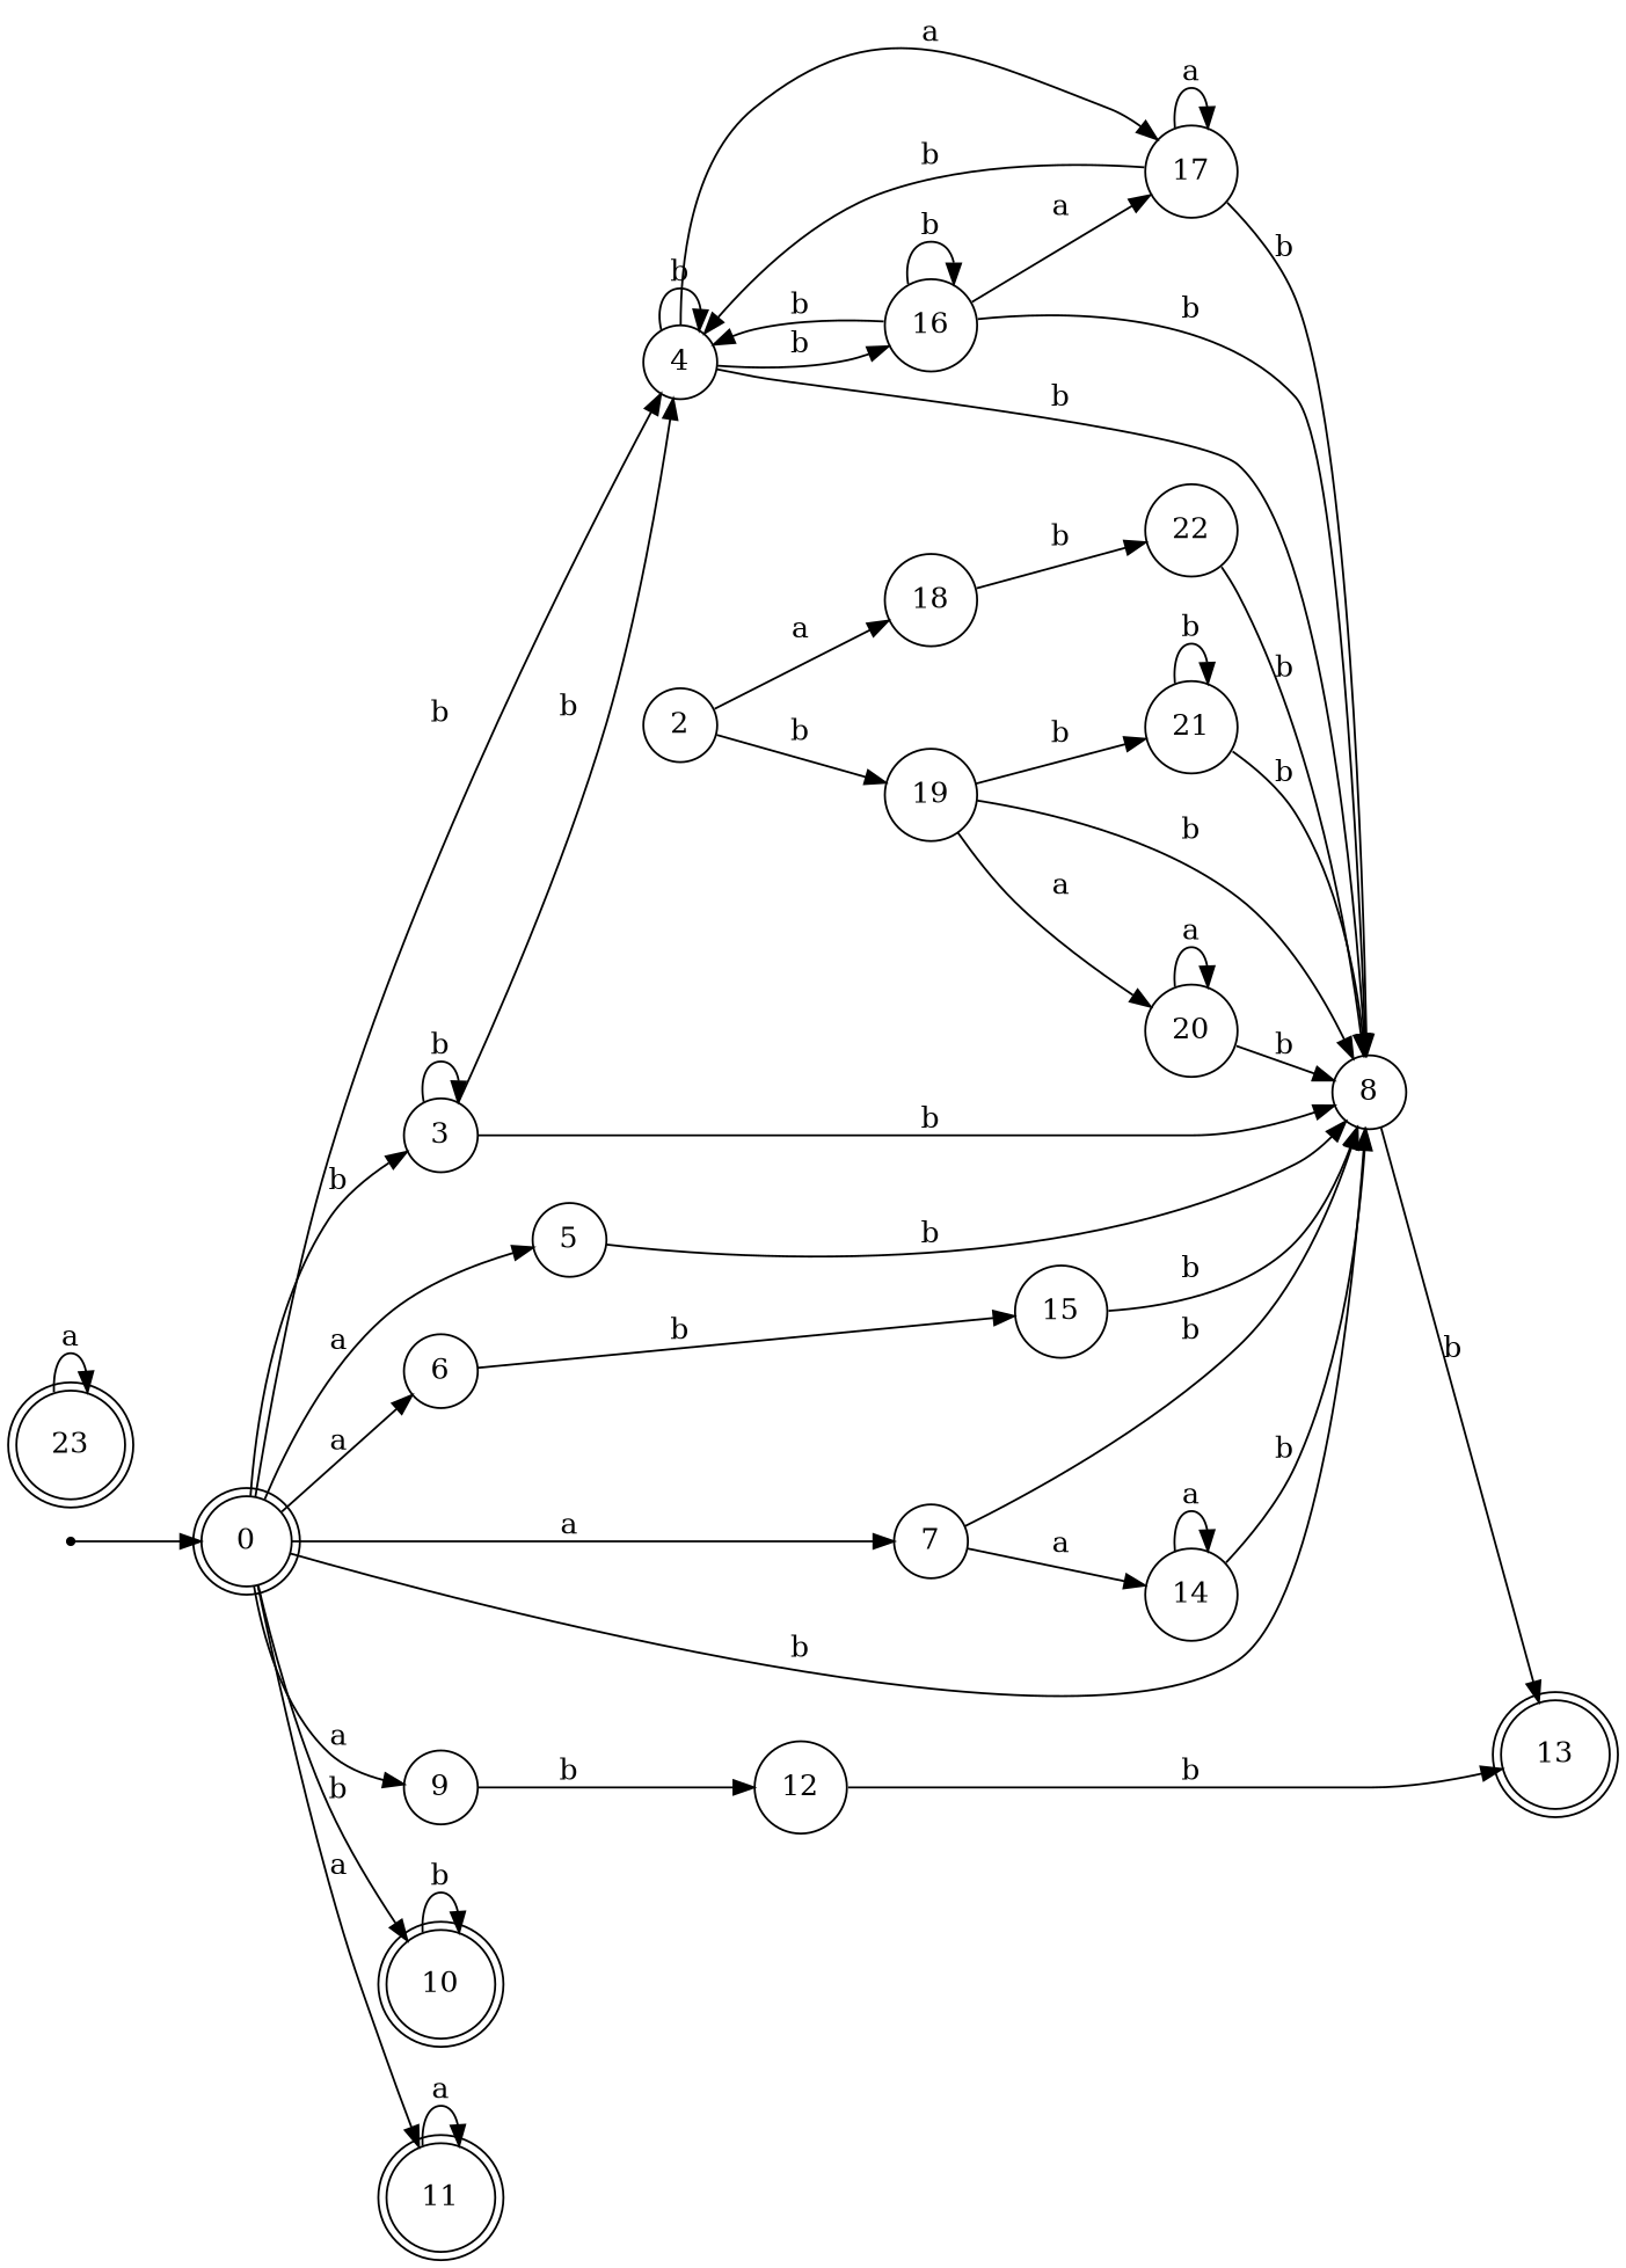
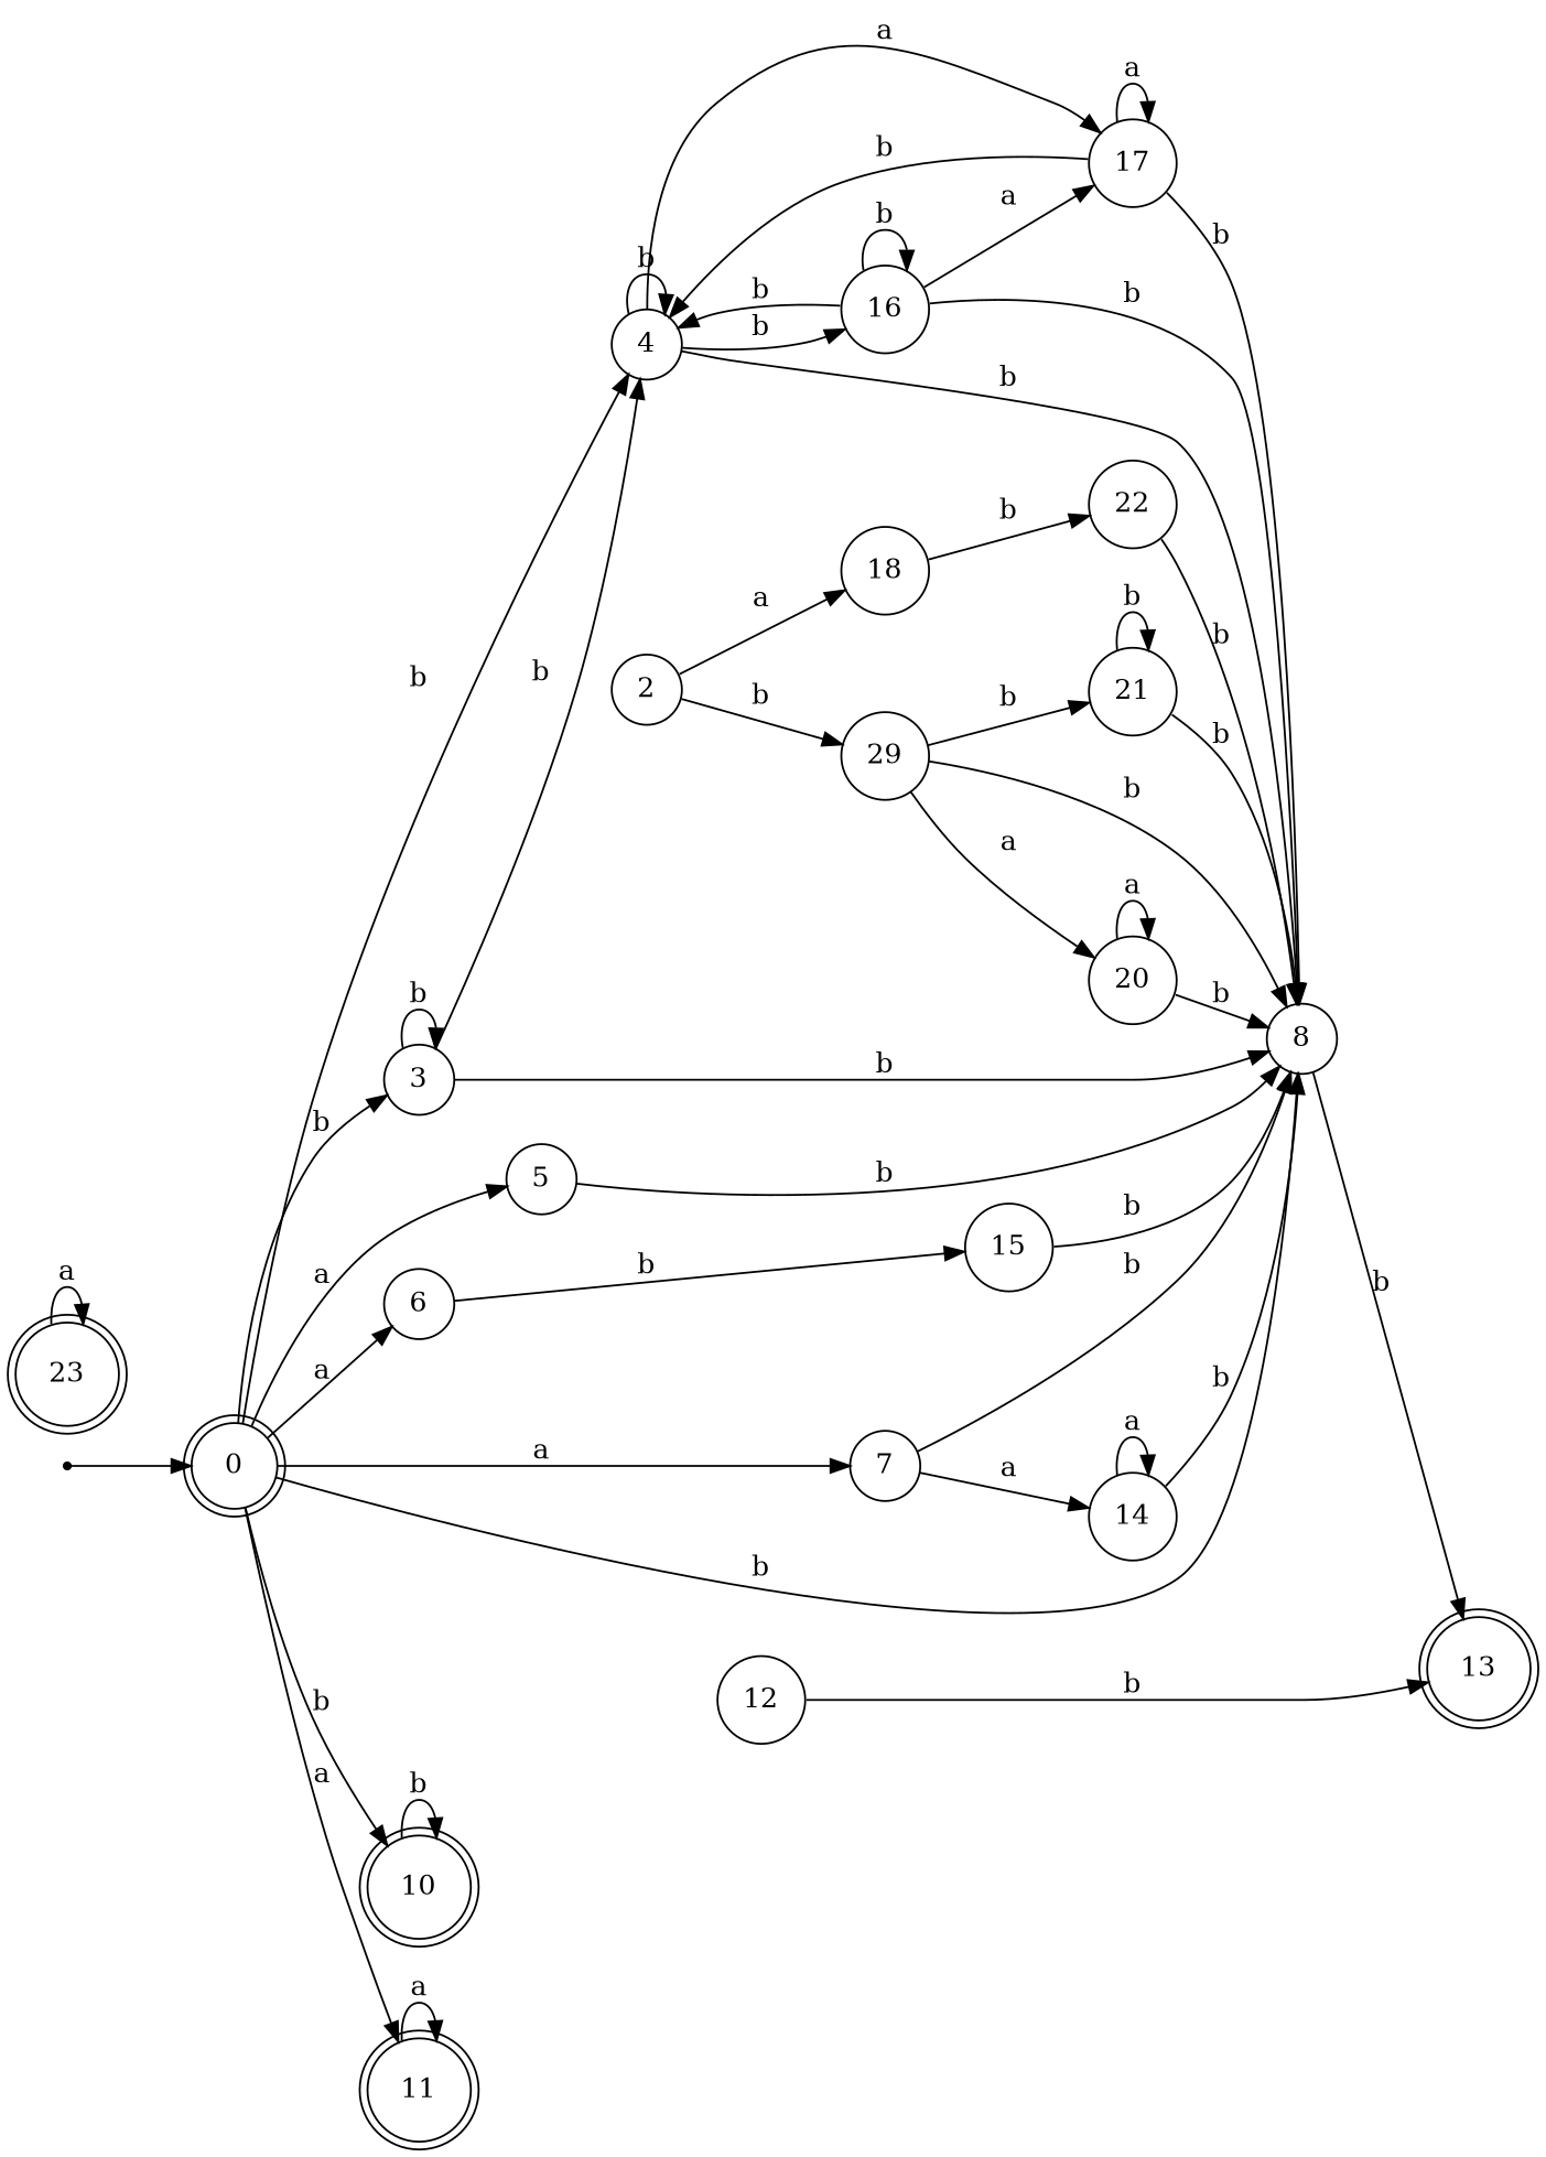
  digraph {
    rankdir=LR
    node [shape=circle]
    dummy0 [shape=point]
    0 [shape=doublecircle]
    3
    4
    5
    6
    7
    8
-   9
    10 [shape=doublecircle]
    11 [shape=doublecircle]
    2
    18
-   19
+   19 [label=29]
    16
    17
    15
    14
    13 [shape=doublecircle]
    12
    23 [shape=doublecircle]
    22
    20
    21
    dummy0 -> 0
    0 -> 3 [label=b]
    0 -> 4 [label=b]
    0 -> 5 [label=a]
    0 -> 6 [label=a]
    0 -> 7 [label=a]
    0 -> 8 [label=b]
-   0 -> 9 [label=a]
    0 -> 10 [label=b]
    0 -> 11 [label=a]
    3 -> 3 [label=b]
    3 -> 4 [label=b]
    3 -> 8 [label=b]
    4 -> 4 [label=b]
    4 -> 8 [label=b]
    4 -> 16 [label=b]
    4 -> 17 [label=a]
    5 -> 8 [label=b]
    6 -> 15 [label=b]
    7 -> 8 [label=b]
    7 -> 14 [label=a]
    8 -> 13 [label=b]
-   9 -> 12 [label=b]
    10 -> 10 [label=b]
    11 -> 11 [label=a]
    2 -> 18 [label=a]
    2 -> 19 [label=b]
    18 -> 22 [label=b]
    19 -> 8 [label=b]
    19 -> 20 [label=a]
    19 -> 21 [label=b]
    16 -> 4 [label=b]
    16 -> 8 [label=b]
    16 -> 16 [label=b]
    16 -> 17 [label=a]
    17 -> 4 [label=b]
    17 -> 8 [label=b]
    17 -> 17 [label=a]
    15 -> 8 [label=b]
    14 -> 8 [label=b]
    14 -> 14 [label=a]
    12 -> 13 [label=b]
    23 -> 23 [label=a]
    22 -> 8 [label=b]
    20 -> 8 [label=b]
    20 -> 20 [label=a]
    21 -> 8 [label=b]
    21 -> 21 [label=b]
  }
